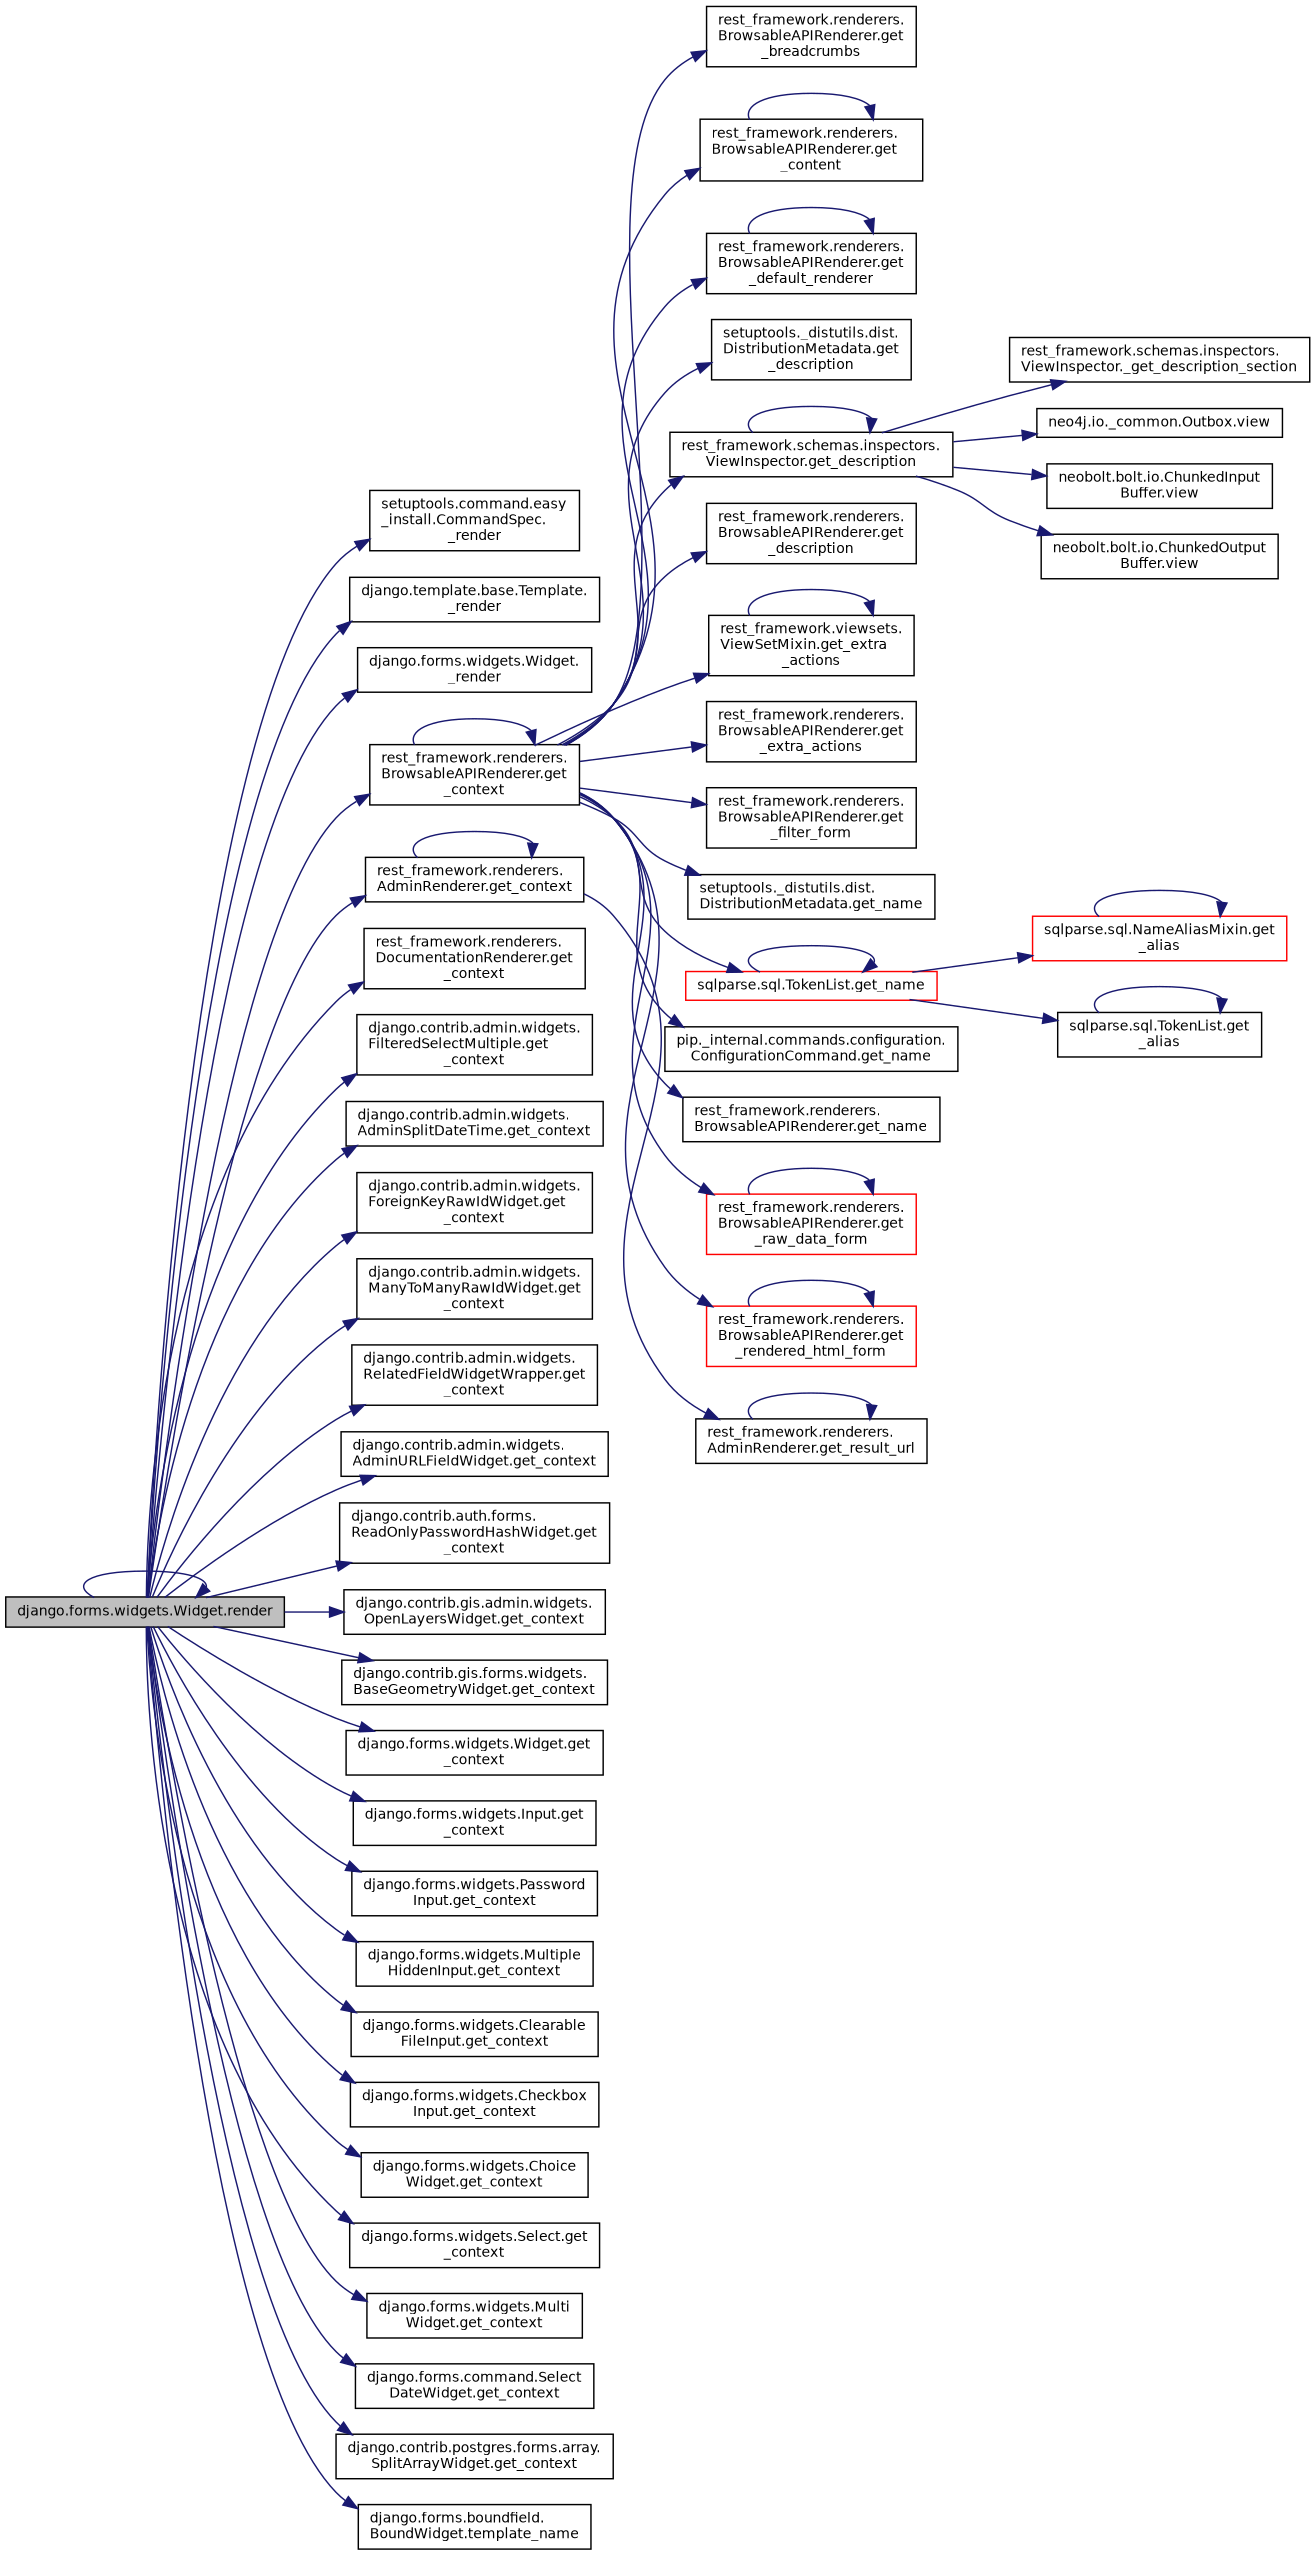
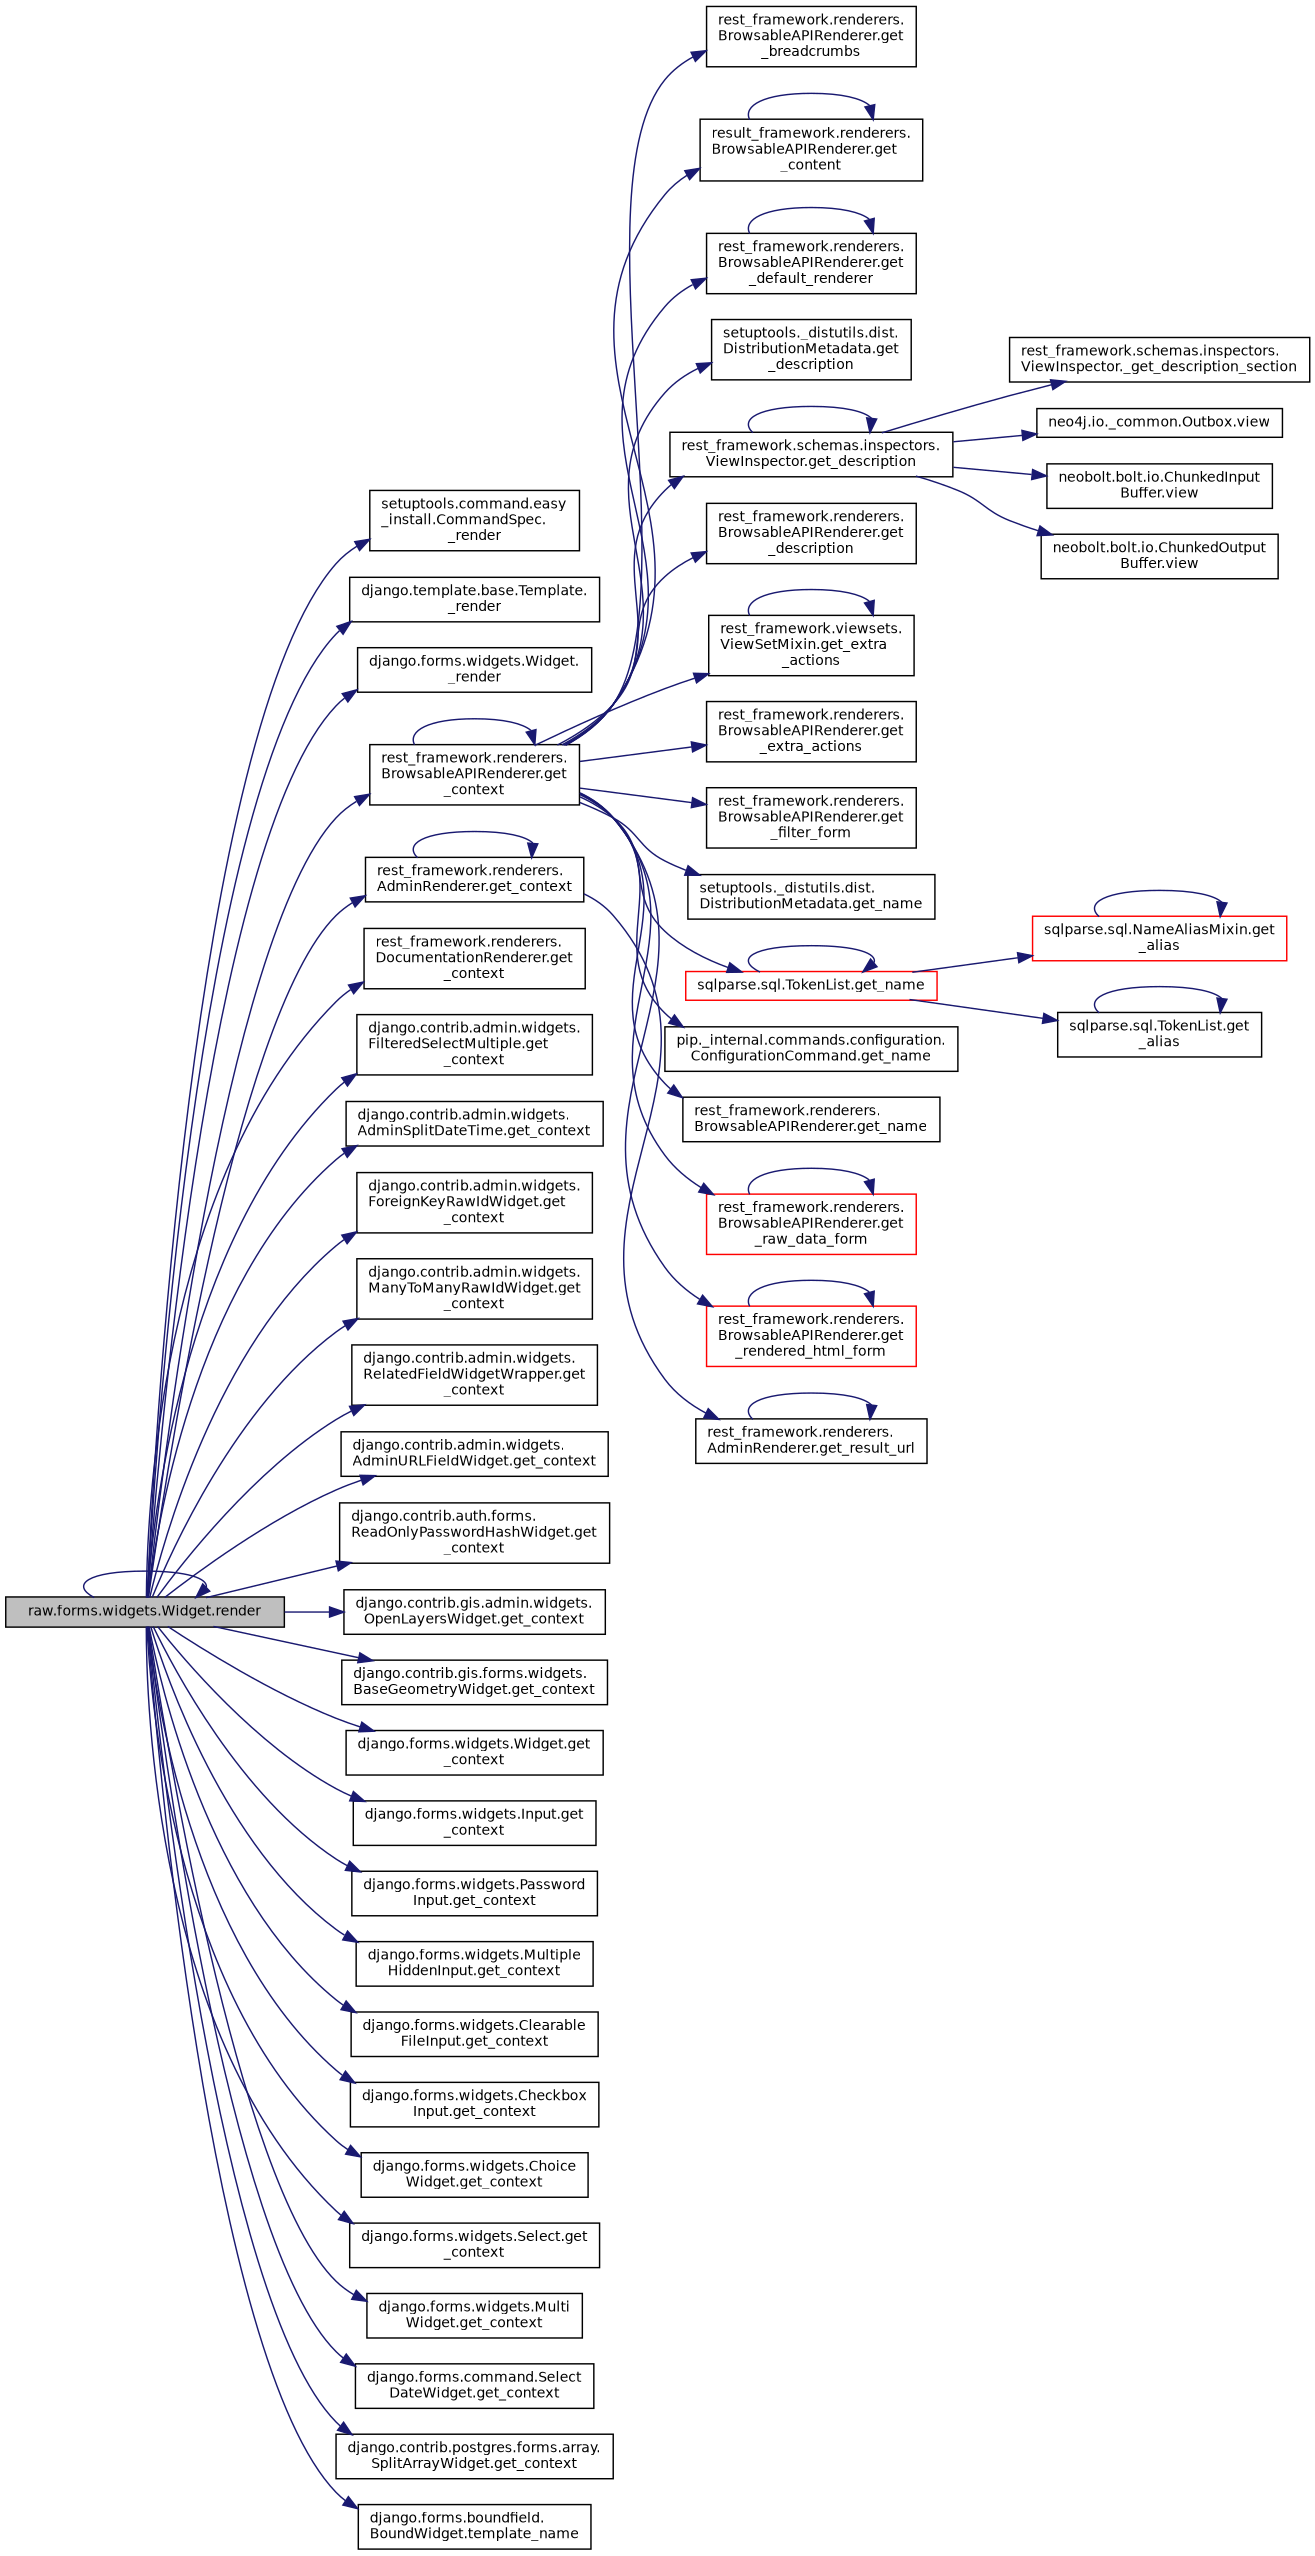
  digraph {
    rankdir=LR
    node [color=black fillcolor=white fontname=Helvetica fontsize=10 shape=record style=filled]
    edge [color=midnightblue fontname=Helvetica fontsize=10 labelfontname=Helvetica labelfontsize=10 style=solid]
-   n1 [fillcolor=grey75 fontcolor=black height=0.2 label="django.forms.widgets.Widget.render" width=0.4]
+   n1 [fillcolor=grey75 fontcolor=black height=0.2 label="raw.forms.widgets.Widget.render" width=0.4]
    n2 [height=0.2 label="setuptools.command.easy\l_install.CommandSpec.\l_render" width=0.4]
    n3 [height=0.2 label="django.template.base.Template.\l_render" width=0.4]
    n4 [height=0.2 label="django.forms.widgets.Widget.\l_render" width=0.4]
    n5 [height=0.2 label="rest_framework.renderers.\lBrowsableAPIRenderer.get\l_context" width=0.4]
    n6 [height=0.2 label="rest_framework.renderers.\lAdminRenderer.get_context" width=0.4]
    n7 [height=0.2 label="rest_framework.renderers.\lDocumentationRenderer.get\l_context" width=0.4]
    n8 [height=0.2 label="django.contrib.admin.widgets.\lFilteredSelectMultiple.get\l_context" width=0.4]
    n9 [height=0.2 label="django.contrib.admin.widgets.\lAdminSplitDateTime.get_context" width=0.4]
    n10 [height=0.2 label="django.contrib.admin.widgets.\lForeignKeyRawIdWidget.get\l_context" width=0.4]
    n11 [height=0.2 label="django.contrib.admin.widgets.\lManyToManyRawIdWidget.get\l_context" width=0.4]
    n12 [height=0.2 label="django.contrib.admin.widgets.\lRelatedFieldWidgetWrapper.get\l_context" width=0.4]
    n13 [height=0.2 label="django.contrib.admin.widgets.\lAdminURLFieldWidget.get_context" width=0.4]
    n14 [height=0.2 label="django.contrib.auth.forms.\lReadOnlyPasswordHashWidget.get\l_context" width=0.4]
    n15 [height=0.2 label="django.contrib.gis.admin.widgets.\lOpenLayersWidget.get_context" width=0.4]
    n16 [height=0.2 label="django.contrib.gis.forms.widgets.\lBaseGeometryWidget.get_context" width=0.4]
    n17 [height=0.2 label="django.forms.widgets.Widget.get\l_context" width=0.4]
    n18 [height=0.2 label="django.forms.widgets.Input.get\l_context" width=0.4]
    n19 [height=0.2 label="django.forms.widgets.Password\lInput.get_context" width=0.4]
    n20 [height=0.2 label="django.forms.widgets.Multiple\lHiddenInput.get_context" width=0.4]
    n21 [height=0.2 label="django.forms.widgets.Clearable\lFileInput.get_context" width=0.4]
    n22 [height=0.2 label="django.forms.widgets.Checkbox\lInput.get_context" width=0.4]
    n23 [height=0.2 label="django.forms.widgets.Choice\lWidget.get_context" width=0.4]
    n24 [height=0.2 label="django.forms.widgets.Select.get\l_context" width=0.4]
    n25 [height=0.2 label="django.forms.widgets.Multi\lWidget.get_context" width=0.4]
    n26 [height=0.2 label="django.forms.command.Select\lDateWidget.get_context" width=0.4]
    n27 [height=0.2 label="django.contrib.postgres.forms.array.\lSplitArrayWidget.get_context" width=0.4]
    n28 [height=0.2 label="django.forms.boundfield.\lBoundWidget.template_name" width=0.4]
    n29 [height=0.2 label="rest_framework.renderers.\lBrowsableAPIRenderer.get\l_breadcrumbs" width=0.4]
-   n30 [height=0.2 label="rest_framework.renderers.\lBrowsableAPIRenderer.get\l_content" width=0.4]
+   n30 [height=0.2 label="result_framework.renderers.\lBrowsableAPIRenderer.get\l_content" width=0.4]
    n31 [height=0.2 label="rest_framework.renderers.\lBrowsableAPIRenderer.get\l_default_renderer" width=0.4]
    n32 [height=0.2 label="setuptools._distutils.dist.\lDistributionMetadata.get\l_description" width=0.4]
    n33 [height=0.2 label="rest_framework.schemas.inspectors.\lViewInspector.get_description" width=0.4]
    n34 [height=0.2 label="rest_framework.renderers.\lBrowsableAPIRenderer.get\l_description" width=0.4]
    n35 [height=0.2 label="rest_framework.viewsets.\lViewSetMixin.get_extra\l_actions" width=0.4]
    n36 [height=0.2 label="rest_framework.renderers.\lBrowsableAPIRenderer.get\l_extra_actions" width=0.4]
    n37 [height=0.2 label="rest_framework.renderers.\lBrowsableAPIRenderer.get\l_filter_form" width=0.4]
    n38 [height=0.2 label="setuptools._distutils.dist.\lDistributionMetadata.get_name" width=0.4]
    n39 [color=red height=0.2 label="sqlparse.sql.TokenList.get_name" width=0.4]
    n40 [height=0.2 label="pip._internal.commands.configuration.\lConfigurationCommand.get_name" width=0.4]
    n41 [height=0.2 label="rest_framework.renderers.\lBrowsableAPIRenderer.get_name" width=0.4]
    n42 [color=red height=0.2 label="rest_framework.renderers.\lBrowsableAPIRenderer.get\l_raw_data_form" width=0.4]
    n43 [color=red height=0.2 label="rest_framework.renderers.\lBrowsableAPIRenderer.get\l_rendered_html_form" width=0.4]
    n44 [height=0.2 label="rest_framework.renderers.\lAdminRenderer.get_result_url" width=0.4]
    n45 [height=0.2 label="rest_framework.schemas.inspectors.\lViewInspector._get_description_section" width=0.4]
    n46 [height=0.2 label="neo4j.io._common.Outbox.view" width=0.4]
    n47 [height=0.2 label="neobolt.bolt.io.ChunkedInput\lBuffer.view" width=0.4]
    n48 [height=0.2 label="neobolt.bolt.io.ChunkedOutput\lBuffer.view" width=0.4]
    n49 [color=red height=0.2 label="sqlparse.sql.NameAliasMixin.get\l_alias" width=0.4]
    n50 [height=0.2 label="sqlparse.sql.TokenList.get\l_alias" width=0.4]
    n1 -> n1
    n1 -> n2
    n1 -> n3
    n1 -> n4
    n1 -> n5
    n1 -> n6
    n1 -> n7
    n1 -> n8
    n1 -> n9
    n1 -> n10
    n1 -> n11
    n1 -> n12
    n1 -> n13
    n1 -> n14
    n1 -> n15
    n1 -> n16
    n1 -> n17
    n1 -> n18
    n1 -> n19
    n1 -> n20
    n1 -> n21
    n1 -> n22
    n1 -> n23
    n1 -> n24
    n1 -> n25
    n1 -> n26
    n1 -> n27
    n1 -> n28
    n5 -> n5
    n5 -> n29
    n5 -> n30
    n5 -> n31
    n5 -> n32
    n5 -> n33
    n5 -> n34
    n5 -> n35
    n5 -> n36
    n5 -> n37
    n5 -> n38
    n5 -> n39
    n5 -> n40
    n5 -> n41
    n5 -> n42
    n5 -> n43
    n6 -> n6
    n6 -> n44
    n30 -> n30
    n31 -> n31
    n33 -> n33
    n33 -> n45
    n33 -> n46
    n33 -> n47
    n33 -> n48
    n35 -> n35
    n39 -> n39
    n39 -> n49
    n39 -> n50
    n42 -> n42
    n43 -> n43
    n44 -> n44
    n49 -> n49
    n50 -> n50
  }
